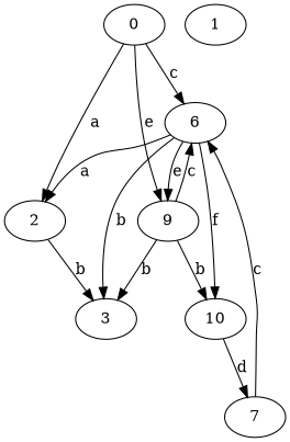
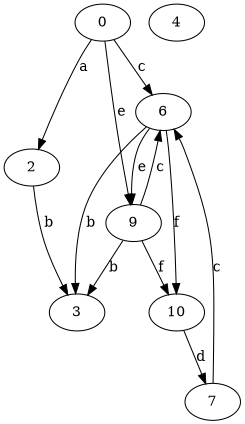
  strict digraph {
    0
    2
    6
    9
    3
    10
-   1
+   1 [label=4]
    7
    0 -> 2 [label=a]
    0 -> 6 [label=c]
    0 -> 9 [label=e]
    2 -> 3 [label=b]
-   6 -> 2 [label=a]
    6 -> 9 [label=e]
    6 -> 3 [label=b]
    6 -> 10 [label=f]
    9 -> 6 [label=c]
    9 -> 3 [label=b]
-   9 -> 10 [label=b]
+   9 -> 10 [label=f]
    10 -> 7 [label=d]
    7 -> 6 [label=c]
  }
